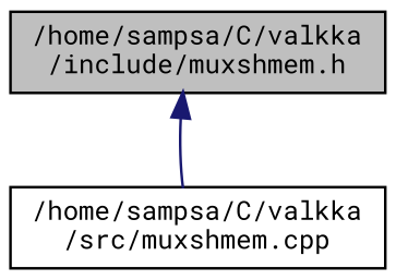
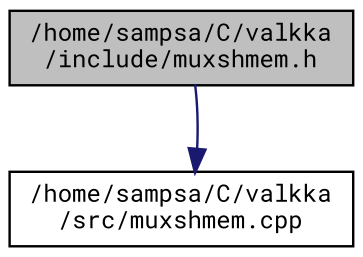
  digraph {
    fontname="Roboto Mono"
    node [color=black fontname="Roboto Mono" fontsize=10 shape=record style=filled]
    n1 [fillcolor=grey75 fontcolor=black height=0.2 label="/home/sampsa/C/valkka\l/include/muxshmem.h" width=0.4]
    n2 [fillcolor=white height=0.2 label="/home/sampsa/C/valkka\l/src/muxshmem.cpp" width=0.4]
-   n1 -> n2 [color=midnightblue dir=back fontname="Roboto Mono" fontsize=10 labelfontname=Helvetica labelfontsize=10 style=solid]
+   n2 -> n1 [color=midnightblue dir=back fontname="Roboto Mono" fontsize=10 labelfontname=Helvetica labelfontsize=10 style=solid]
  }
